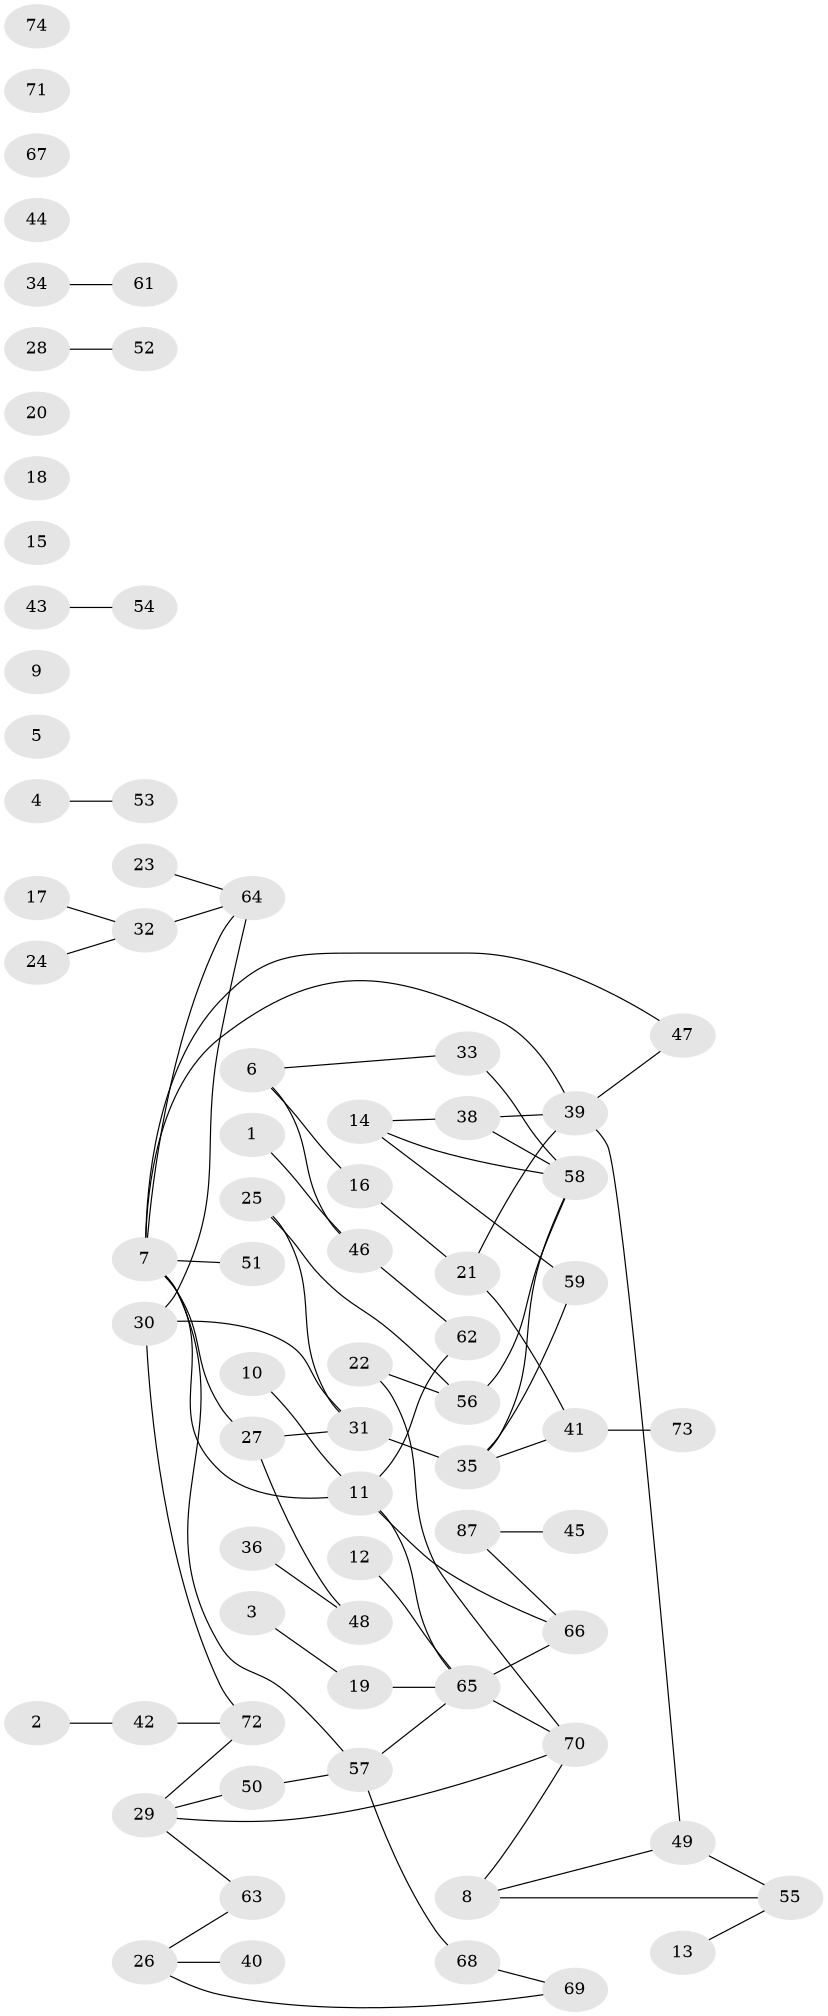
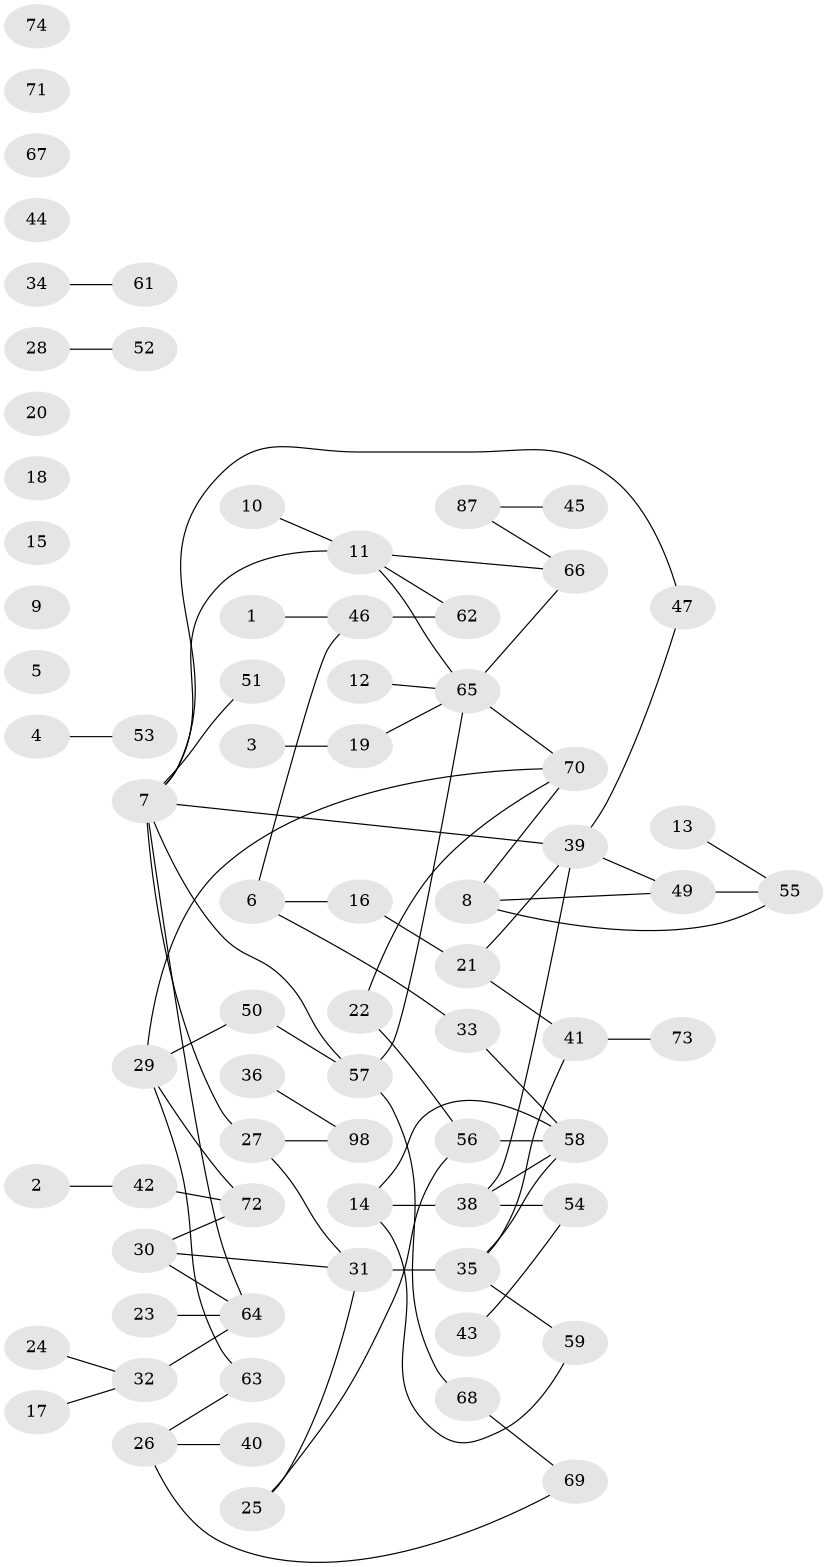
  graph {
    rankdir=LR
    node [color=gray90 style=filled]
    1
    46
    62
    2
    42
    72
    3
    19
    65
    4
    53
    5
    6
    16
    33
    21
    58
    7
    11
    27
    39
    47
    51
    57
    64
    66
    31
-   48
+   48 [label=98]
    32
    49
    68
    8
    55
    70
    9
    10
    12
    13
    14
    38
    59
    54
    15
    41
    17
    18
    20
    73
    22
    56
    23
    24
    25
    35
    26
    40
    63
    69
    28
    52
    29
    50
    30
    34
    61
    36
    n67 [label=87]
    45
    43
    44
    67
    71
    74
    1 -- 46
    46 -- 62
    2 -- 42
    42 -- 72
    3 -- 19
    19 -- 65
    65 -- 66
    65 -- 70
    4 -- 53
    6 -- 46
    6 -- 16
    6 -- 33
    16 -- 21
    33 -- 58
    21 -- 39
    21 -- 41
    7 -- 11
    7 -- 27
    7 -- 39
    7 -- 47
    7 -- 51
    7 -- 57
    7 -- 64
    11 -- 62
    11 -- 65
    11 -- 66
    27 -- 31
    27 -- 48
    39 -- 47
    39 -- 49
    57 -- 65
    57 -- 68
    31 -- 35
    32 -- 64
    49 -- 55
    68 -- 69
    8 -- 49
    8 -- 55
    8 -- 70
    10 -- 11
    12 -- 65
    13 -- 55
    14 -- 58
    14 -- 38
    14 -- 59
    38 -- 58
    38 -- 39
+   38 -- 54
    41 -- 73
    17 -- 32
    22 -- 70
    22 -- 56
    56 -- 58
    23 -- 64
    24 -- 32
    25 -- 31
    25 -- 56
    35 -- 58
    35 -- 59
    35 -- 41
    26 -- 40
    26 -- 63
    26 -- 69
    28 -- 52
    29 -- 72
    29 -- 70
    29 -- 63
    29 -- 50
    50 -- 57
    30 -- 72
    30 -- 64
    30 -- 31
    34 -- 61
    36 -- 48
    n67 -- 66
    n67 -- 45
    43 -- 54
  }
